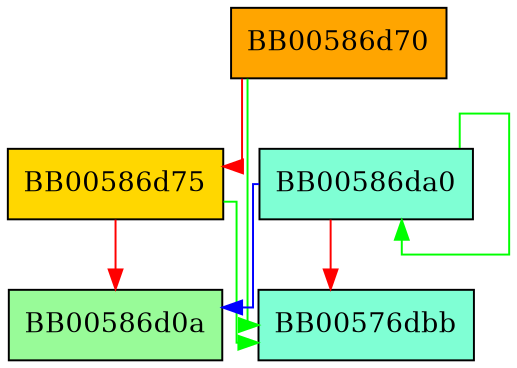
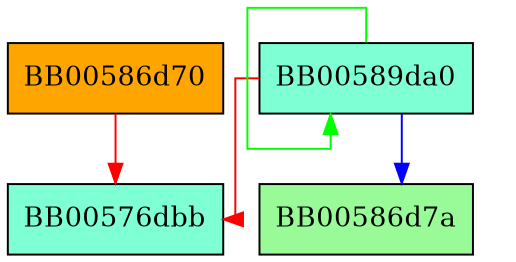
  digraph {
    splines=ortho
    node [fillcolor=aquamarine shape=box style=filled]
    edge [color=green]
    BB00586d70 [fillcolor=orange]
    n2 [label=BB00576dbb]
-   BB00586d75 [fillcolor=gold]
-   BB00586d7a [fillcolor=palegreen label=BB00586d0a]
-   BB00586da0
-   BB00586d70 -> n2
-   BB00586d70 -> BB00586d75 [color=red]
-   BB00586d75 -> n2
-   BB00586d75 -> BB00586d7a [color=red]
+   BB00586d7a [fillcolor=palegreen]
+   BB00586da0 [label=BB00589da0]
+   BB00586d70 -> n2 [color=red]
    BB00586da0 -> n2 [color=red]
    BB00586da0 -> BB00586d7a [color=blue]
    BB00586da0 -> BB00586da0
  }
